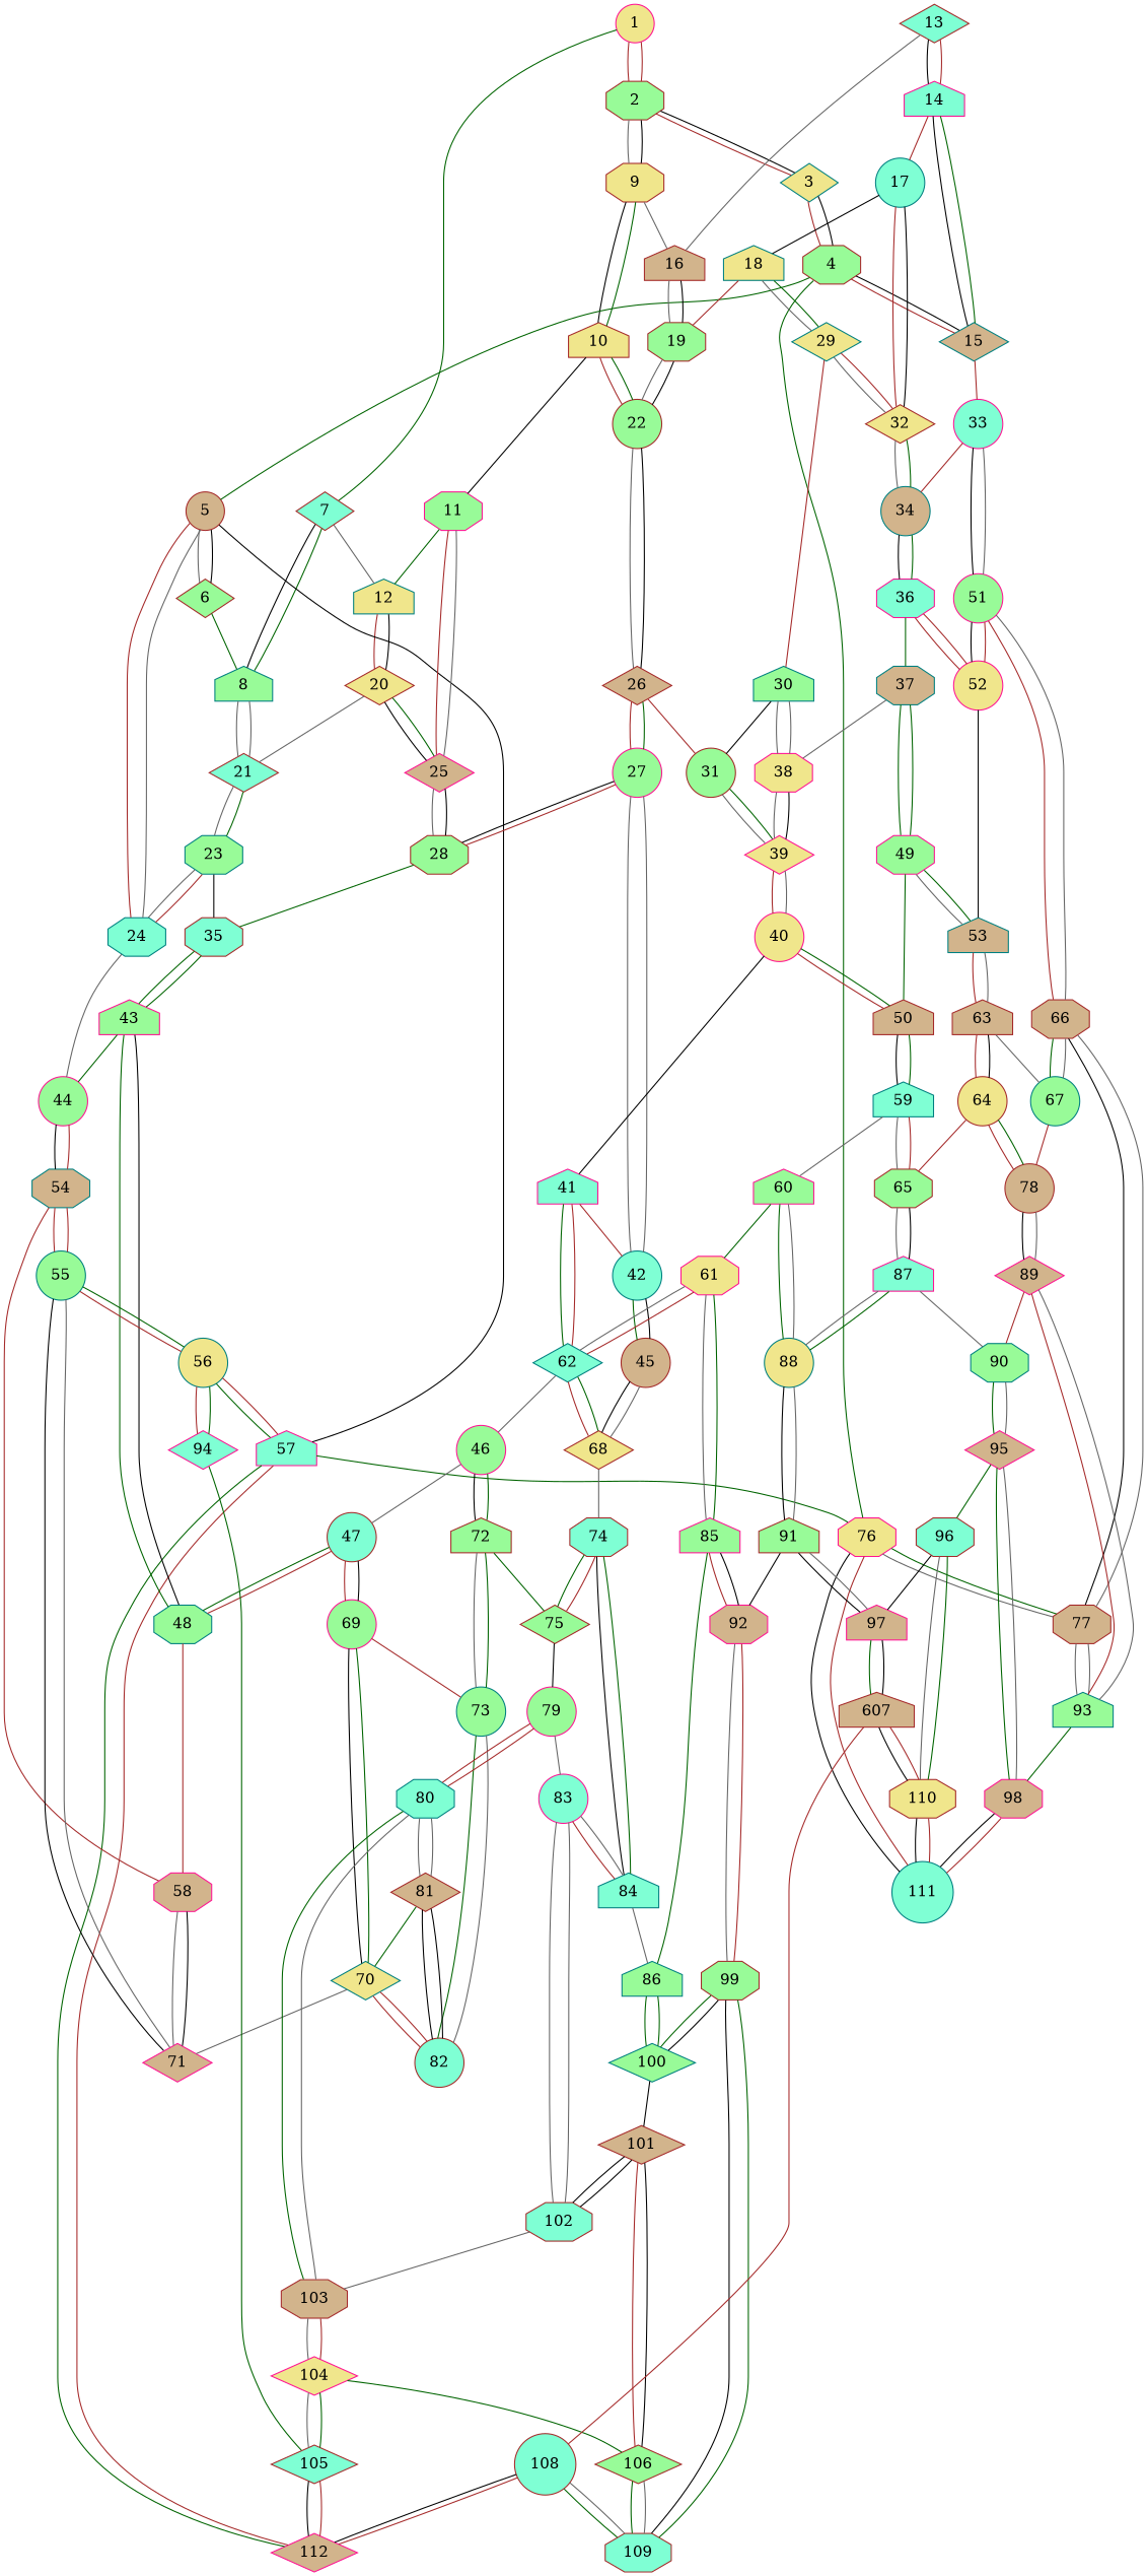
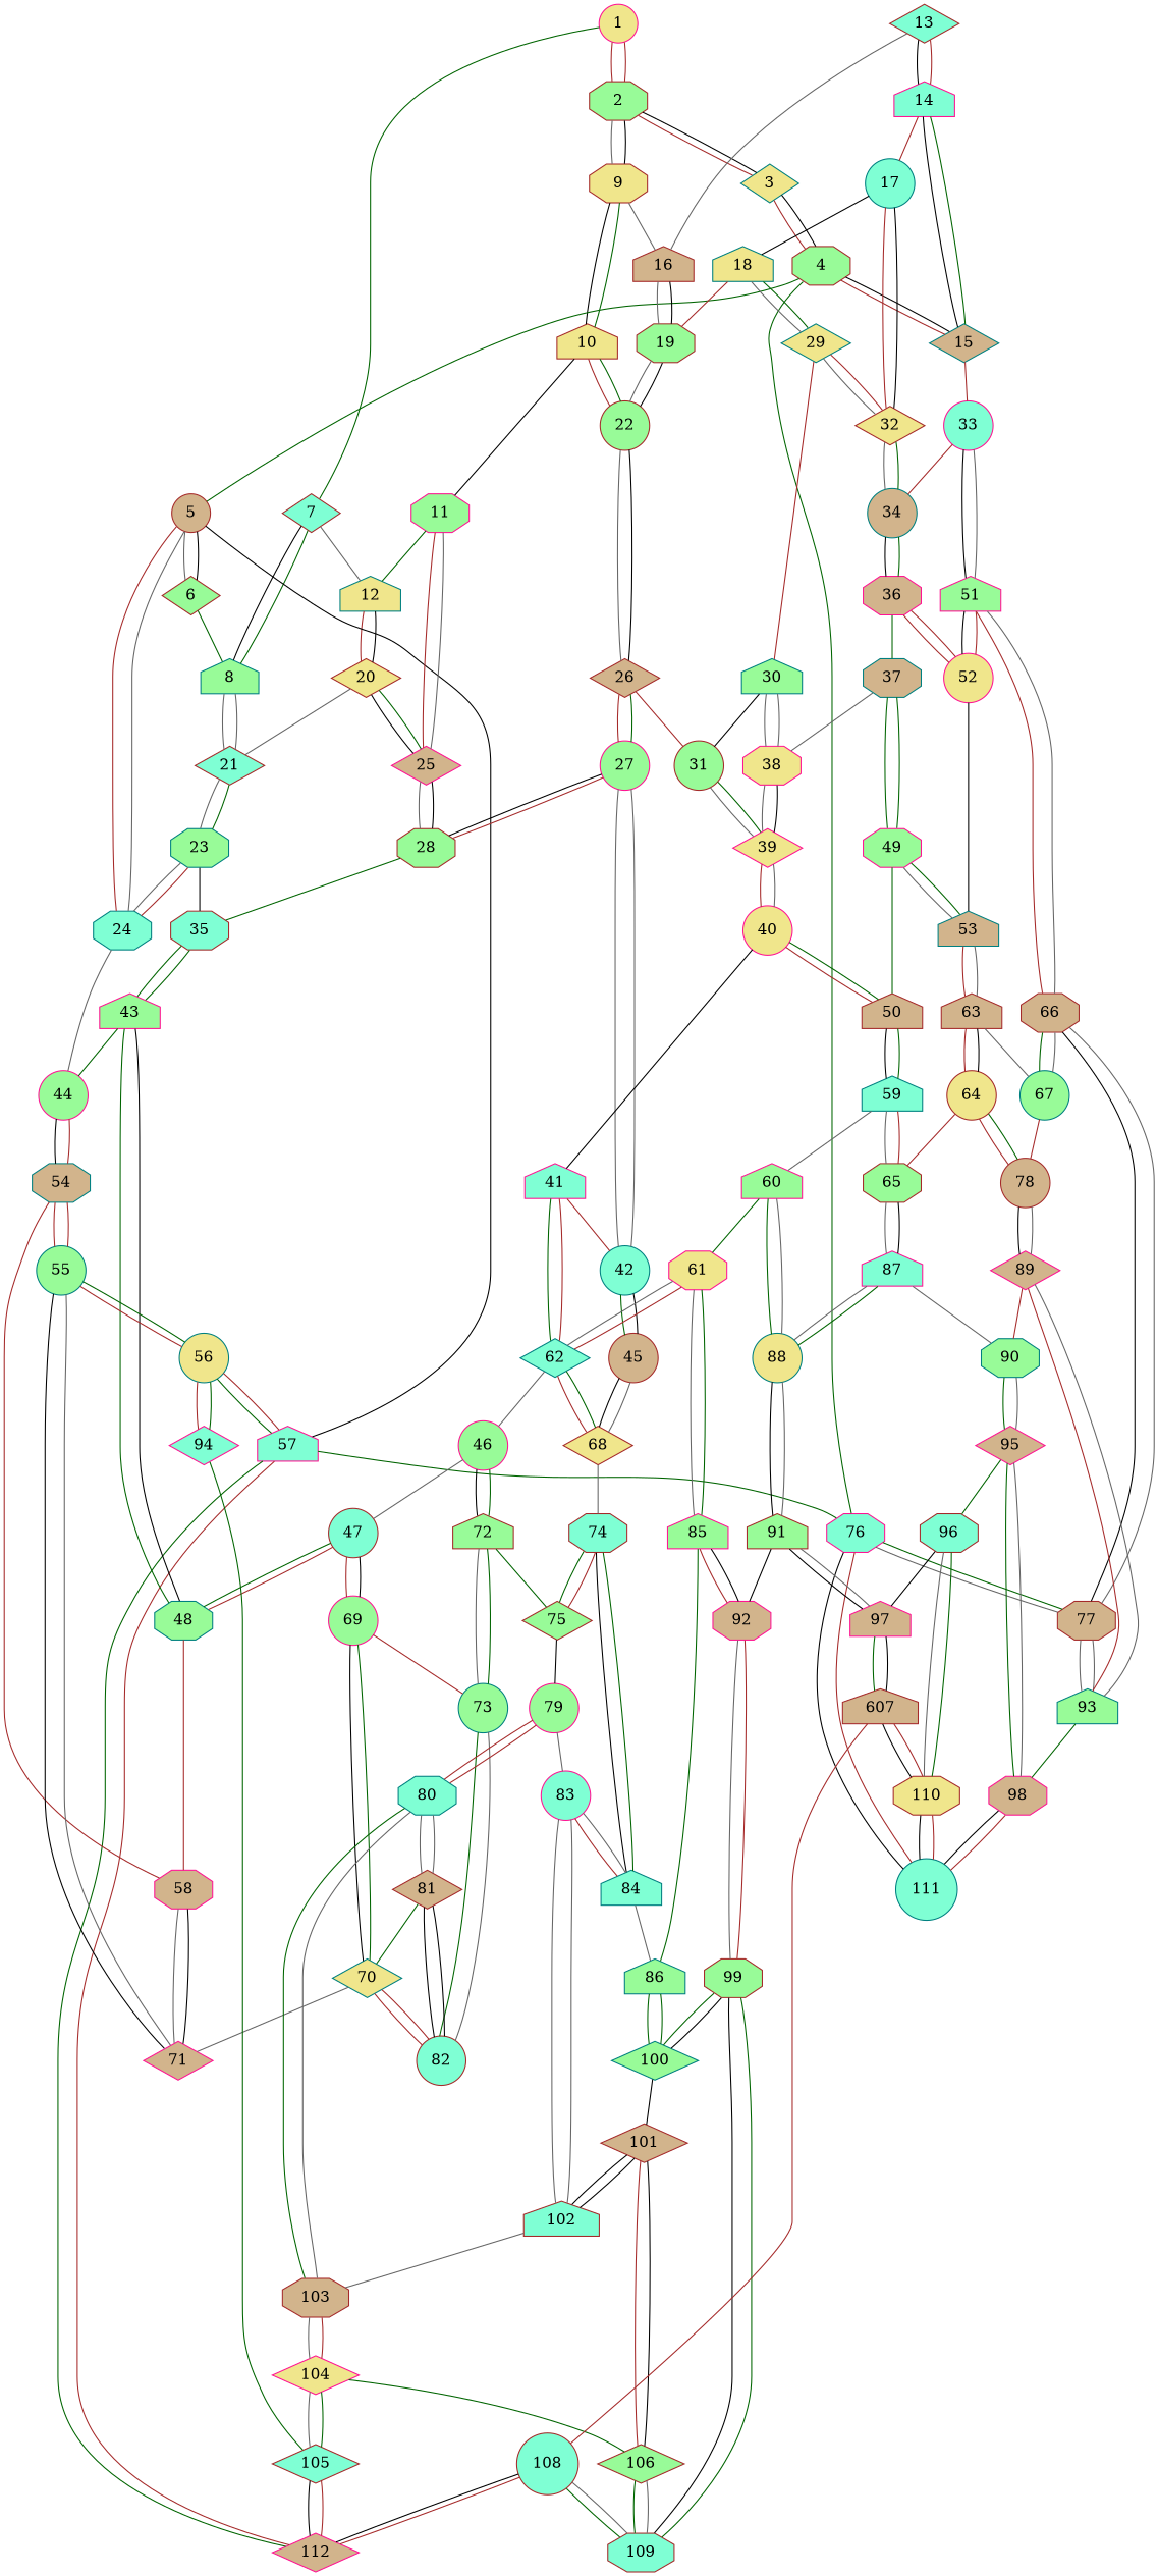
  graph {
    node [color=brown fillcolor=palegreen shape=octagon style=filled]
    edge [color=gray40]
    1 [color=deeppink fillcolor=khaki shape=circle]
    2
    7 [fillcolor=aquamarine shape=diamond]
    3 [color=teal fillcolor=khaki shape=diamond]
    9 [fillcolor=khaki]
    8 [color=teal shape=house]
    12 [color=teal fillcolor=khaki shape=house]
    4
    10 [fillcolor=khaki shape=house]
    16 [fillcolor=tan shape=house]
    5 [fillcolor=tan shape=circle]
    15 [color=teal fillcolor=tan shape=diamond]
-   76 [color=deeppink fillcolor=khaki]
+   76 [color=deeppink fillcolor=aquamarine]
    6 [shape=diamond]
    24 [color=teal fillcolor=aquamarine]
    57 [color=deeppink fillcolor=aquamarine shape=house]
    33 [color=deeppink fillcolor=aquamarine shape=circle]
    77 [fillcolor=tan]
    111 [color=teal fillcolor=aquamarine shape=circle]
    44 [color=deeppink shape=circle]
    112 [color=deeppink fillcolor=tan shape=diamond]
    21 [fillcolor=aquamarine shape=diamond]
    20 [fillcolor=khaki shape=diamond]
    23 [color=teal]
    11 [color=deeppink]
    22 [shape=circle]
    19
    25 [color=deeppink fillcolor=tan shape=diamond]
    26 [fillcolor=tan shape=diamond]
    28
    13 [fillcolor=aquamarine shape=diamond]
    14 [color=deeppink fillcolor=aquamarine shape=house]
    17 [color=teal fillcolor=aquamarine shape=circle]
    18 [color=teal fillcolor=khaki shape=house]
    32 [fillcolor=khaki shape=diamond]
    34 [color=teal fillcolor=tan shape=circle]
-   51 [color=deeppink shape=circle]
+   51 [color=deeppink shape=house]
    29 [color=teal fillcolor=khaki shape=diamond]
    30 [color=teal shape=house]
    35 [fillcolor=aquamarine]
    27 [color=deeppink shape=circle]
    31 [shape=circle]
    43 [color=deeppink shape=house]
    54 [color=teal fillcolor=tan]
    42 [color=teal fillcolor=aquamarine shape=circle]
    39 [color=deeppink fillcolor=khaki shape=diamond]
    45 [fillcolor=tan shape=circle]
    38 [color=deeppink fillcolor=khaki]
    40 [color=deeppink fillcolor=khaki shape=circle]
-   36 [color=deeppink fillcolor=aquamarine]
+   36 [color=deeppink fillcolor=tan]
    52 [color=deeppink fillcolor=khaki shape=circle]
    66 [fillcolor=tan]
    37 [color=teal fillcolor=tan]
    48 [color=teal]
    49 [color=deeppink]
    53 [color=teal fillcolor=tan shape=house]
    50 [fillcolor=tan shape=house]
    41 [color=deeppink fillcolor=aquamarine shape=house]
    62 [color=teal fillcolor=aquamarine shape=diamond]
    59 [color=teal fillcolor=aquamarine shape=house]
    46 [color=deeppink shape=circle]
    68 [fillcolor=khaki shape=diamond]
    58 [color=deeppink fillcolor=tan]
    55 [color=teal shape=circle]
    47 [fillcolor=aquamarine shape=circle]
    72 [shape=house]
    74 [fillcolor=aquamarine]
    69 [color=deeppink shape=circle]
    73 [color=teal shape=circle]
    75 [shape=diamond]
    70 [color=teal fillcolor=khaki shape=diamond]
    71 [color=deeppink fillcolor=tan shape=diamond]
    63 [fillcolor=tan shape=house]
    60 [color=deeppink shape=house]
    65
    67 [color=teal shape=circle]
    64 [fillcolor=khaki shape=circle]
    56 [color=teal fillcolor=khaki shape=circle]
    94 [color=deeppink fillcolor=aquamarine shape=diamond]
    105 [fillcolor=aquamarine shape=diamond]
    61 [color=deeppink fillcolor=khaki]
    88 [color=teal fillcolor=khaki shape=circle]
    87 [color=deeppink fillcolor=aquamarine shape=house]
    85 [color=deeppink shape=house]
    91 [shape=house]
    86 [color=teal shape=house]
    92 [color=deeppink fillcolor=tan]
    78 [fillcolor=tan shape=circle]
    89 [color=deeppink fillcolor=tan shape=diamond]
    90 [color=teal]
    93 [color=teal shape=house]
    84 [color=teal fillcolor=aquamarine shape=house]
    82 [fillcolor=aquamarine shape=circle]
    79 [color=deeppink shape=circle]
    80 [color=teal fillcolor=aquamarine]
    83 [color=deeppink fillcolor=aquamarine shape=circle]
    98 [color=deeppink fillcolor=tan]
    81 [fillcolor=tan shape=diamond]
    103 [fillcolor=tan]
-   102 [fillcolor=aquamarine]
+   102 [fillcolor=aquamarine shape=house]
    104 [color=deeppink fillcolor=khaki shape=diamond]
    100 [color=teal shape=diamond]
    99
    101 [fillcolor=tan shape=diamond]
    95 [color=deeppink fillcolor=tan shape=diamond]
    97 [color=deeppink fillcolor=tan shape=house]
    96 [fillcolor=aquamarine]
    n108 [fillcolor=tan label=607 shape=house]
    109 [fillcolor=aquamarine]
    110 [fillcolor=khaki]
    108 [fillcolor=aquamarine shape=circle]
    106 [shape=diamond]
    1 -- 2 [color=brown]
    1 -- 2 [color=brown]
    1 -- 7 [color=darkgreen]
    2 -- 3 [color=brown]
    2 -- 3 [color=black]
    2 -- 9
    2 -- 9 [color=black]
    7 -- 8 [color=black]
    7 -- 8 [color=darkgreen]
    7 -- 12
    3 -- 4 [color=brown]
    3 -- 4 [color=black]
    9 -- 10 [color=black]
    9 -- 10 [color=darkgreen]
    9 -- 16
    8 -- 21
    8 -- 21
    12 -- 20 [color=brown]
    12 -- 20 [color=black]
    4 -- 5 [color=darkgreen]
    4 -- 15 [color=brown]
    4 -- 15 [color=black]
    4 -- 76 [color=darkgreen]
    10 -- 11 [color=black]
    10 -- 22 [color=brown]
    10 -- 22 [color=darkgreen]
    16 -- 19
    16 -- 19 [color=black]
    5 -- 6
    5 -- 6 [color=black]
    5 -- 24 [color=brown]
    5 -- 24
    5 -- 57 [color=black]
    15 -- 33 [color=brown]
    76 -- 77
    76 -- 77 [color=darkgreen]
    76 -- 111 [color=black]
    76 -- 111 [color=brown]
    6 -- 8 [color=darkgreen]
    24 -- 44
    57 -- 76 [color=darkgreen]
    57 -- 112 [color=darkgreen]
    57 -- 112 [color=brown]
    33 -- 34 [color=brown]
    33 -- 51 [color=black]
    33 -- 51
    77 -- 93
    77 -- 93
    44 -- 54 [color=black]
    44 -- 54 [color=brown]
    21 -- 23
    21 -- 23 [color=darkgreen]
    20 -- 21
    20 -- 25 [color=black]
    20 -- 25 [color=darkgreen]
    23 -- 24
    23 -- 24 [color=brown]
    23 -- 35 [color=black]
    11 -- 12 [color=darkgreen]
    11 -- 25 [color=brown]
    11 -- 25
    22 -- 26
    22 -- 26 [color=black]
    19 -- 22
    19 -- 22 [color=black]
    25 -- 28
    25 -- 28 [color=black]
    26 -- 27 [color=brown]
    26 -- 27 [color=darkgreen]
    26 -- 31 [color=brown]
    28 -- 35 [color=darkgreen]
    13 -- 16
    13 -- 14 [color=black]
    13 -- 14 [color=brown]
    14 -- 15 [color=black]
    14 -- 15 [color=darkgreen]
    14 -- 17 [color=brown]
    17 -- 18 [color=black]
    17 -- 32 [color=brown]
    17 -- 32 [color=black]
    18 -- 19 [color=brown]
    18 -- 29
    18 -- 29 [color=darkgreen]
    32 -- 34
    32 -- 34 [color=darkgreen]
    34 -- 36 [color=black]
    34 -- 36 [color=darkgreen]
    51 -- 52 [color=black]
    51 -- 52 [color=brown]
    51 -- 66 [color=brown]
    51 -- 66
    29 -- 32
    29 -- 32 [color=brown]
    29 -- 30 [color=brown]
    30 -- 31 [color=black]
    30 -- 38
    30 -- 38
    35 -- 43 [color=darkgreen]
    35 -- 43 [color=darkgreen]
    27 -- 28 [color=black]
    27 -- 28 [color=brown]
    27 -- 42
    27 -- 42
    31 -- 39
    31 -- 39 [color=darkgreen]
    43 -- 44 [color=darkgreen]
    43 -- 48 [color=darkgreen]
    43 -- 48 [color=black]
    54 -- 58 [color=brown]
    54 -- 55 [color=brown]
    54 -- 55 [color=brown]
    42 -- 45 [color=darkgreen]
    42 -- 45 [color=black]
    39 -- 40 [color=brown]
    39 -- 40
    45 -- 68 [color=black]
    45 -- 68
    38 -- 39
    38 -- 39 [color=black]
    40 -- 50 [color=brown]
    40 -- 50 [color=darkgreen]
    40 -- 41 [color=black]
    36 -- 52 [color=brown]
    36 -- 52 [color=brown]
    36 -- 37 [color=darkgreen]
    52 -- 53 [color=black]
    66 -- 77 [color=black]
    66 -- 77
    66 -- 67 [color=darkgreen]
    66 -- 67
    37 -- 38
    37 -- 49 [color=darkgreen]
    37 -- 49 [color=darkgreen]
    48 -- 58 [color=brown]
    49 -- 53
    49 -- 53 [color=darkgreen]
    49 -- 50 [color=darkgreen]
    53 -- 63 [color=brown]
    53 -- 63
    50 -- 59 [color=black]
    50 -- 59 [color=darkgreen]
    41 -- 42 [color=brown]
    41 -- 62 [color=darkgreen]
    41 -- 62 [color=brown]
    62 -- 46
    62 -- 68 [color=brown]
    62 -- 68 [color=darkgreen]
    59 -- 60
    59 -- 65
    59 -- 65 [color=brown]
    46 -- 47
    46 -- 72 [color=black]
    46 -- 72 [color=darkgreen]
    68 -- 74
    58 -- 71
    58 -- 71 [color=black]
    55 -- 71 [color=black]
    55 -- 71
    55 -- 56 [color=brown]
    55 -- 56 [color=darkgreen]
    47 -- 48 [color=darkgreen]
    47 -- 48 [color=brown]
    47 -- 69 [color=brown]
    47 -- 69 [color=black]
    72 -- 73
    72 -- 73 [color=darkgreen]
    72 -- 75 [color=darkgreen]
    74 -- 75 [color=darkgreen]
    74 -- 75 [color=brown]
    74 -- 84 [color=black]
    74 -- 84 [color=darkgreen]
    69 -- 73 [color=brown]
    69 -- 70 [color=black]
    69 -- 70 [color=darkgreen]
    73 -- 82 [color=darkgreen]
    73 -- 82
    75 -- 79 [color=black]
    70 -- 71
    70 -- 82 [color=brown]
    70 -- 82 [color=brown]
    63 -- 67
    63 -- 64 [color=brown]
    63 -- 64 [color=black]
    60 -- 61 [color=darkgreen]
    60 -- 88 [color=darkgreen]
    60 -- 88
    65 -- 87
    65 -- 87 [color=black]
    67 -- 78 [color=brown]
    64 -- 65 [color=brown]
    64 -- 78 [color=brown]
    64 -- 78 [color=darkgreen]
    56 -- 57 [color=darkgreen]
    56 -- 57 [color=brown]
    56 -- 94 [color=brown]
    56 -- 94 [color=darkgreen]
    94 -- 105 [color=darkgreen]
    105 -- 112 [color=black]
    105 -- 112 [color=brown]
    61 -- 62
    61 -- 62 [color=brown]
    61 -- 85
    61 -- 85 [color=darkgreen]
    88 -- 91 [color=black]
    88 -- 91
    87 -- 88
    87 -- 88 [color=darkgreen]
    87 -- 90
    85 -- 86 [color=darkgreen]
    85 -- 92 [color=brown]
    85 -- 92 [color=black]
    91 -- 92 [color=black]
    91 -- 97 [color=black]
    91 -- 97
    86 -- 100 [color=darkgreen]
    86 -- 100 [color=darkgreen]
    92 -- 99
    92 -- 99 [color=brown]
    78 -- 89 [color=black]
    78 -- 89
    89 -- 90 [color=brown]
    89 -- 93 [color=brown]
    89 -- 93
    90 -- 95 [color=darkgreen]
    90 -- 95
    93 -- 98 [color=darkgreen]
    84 -- 86
    79 -- 80 [color=brown]
    79 -- 80 [color=brown]
    79 -- 83
    80 -- 81
    80 -- 81
    80 -- 103 [color=darkgreen]
    80 -- 103
    83 -- 84 [color=brown]
    83 -- 84
    83 -- 102
    83 -- 102
    98 -- 111 [color=black]
    98 -- 111 [color=brown]
    81 -- 70 [color=darkgreen]
    81 -- 82 [color=black]
    81 -- 82 [color=black]
    103 -- 104
    103 -- 104 [color=brown]
    102 -- 103
    104 -- 105
    104 -- 105 [color=darkgreen]
    104 -- 106 [color=darkgreen]
    100 -- 101 [color=black]
    99 -- 100 [color=darkgreen]
    99 -- 100 [color=black]
    99 -- 109 [color=black]
    99 -- 109 [color=darkgreen]
    101 -- 102 [color=black]
    101 -- 102 [color=black]
    101 -- 106 [color=brown]
    101 -- 106 [color=black]
    95 -- 98 [color=darkgreen]
    95 -- 98
    95 -- 96 [color=darkgreen]
    97 -- n108 [color=darkgreen]
    97 -- n108 [color=black]
    96 -- 97 [color=black]
    96 -- 110
    96 -- 110 [color=darkgreen]
    n108 -- 110 [color=black]
    n108 -- 110 [color=brown]
    n108 -- 108 [color=brown]
    110 -- 111 [color=black]
    110 -- 111 [color=brown]
    108 -- 112 [color=black]
    108 -- 112 [color=brown]
    108 -- 109 [color=darkgreen]
    108 -- 109
    106 -- 109 [color=darkgreen]
    106 -- 109
  }
